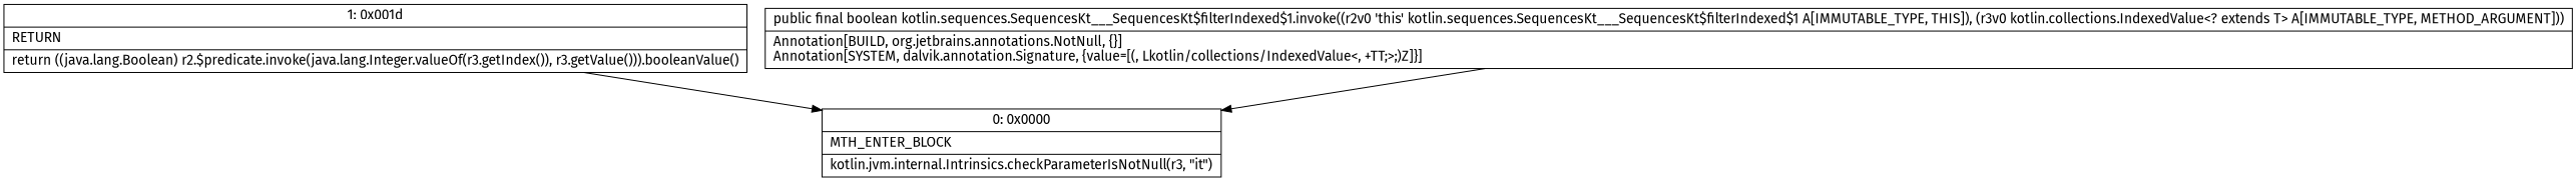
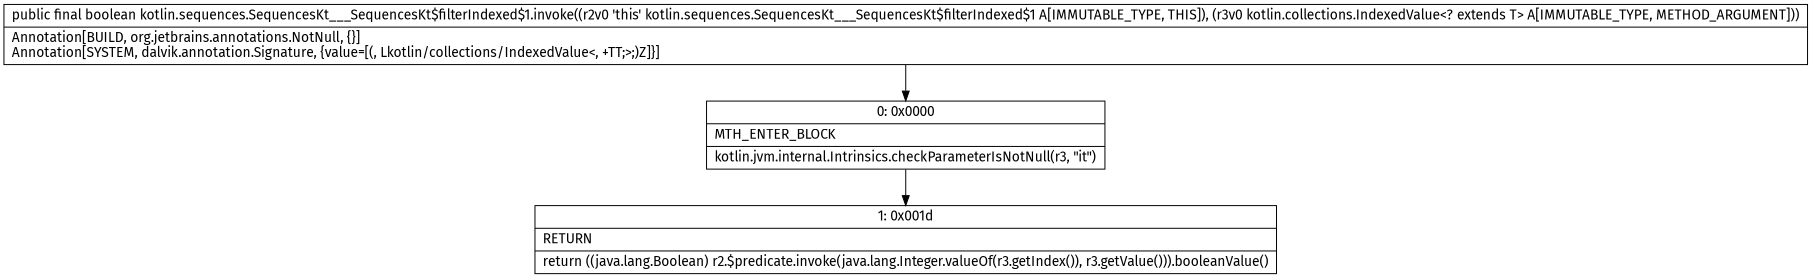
  digraph {
    fontname="Fira Sans"
    node [shape=record fontname="Fira Sans"]
    edge [fontname="Fira Sans"]
    n1 [label="{0\:\ 0x0000|MTH_ENTER_BLOCK\l|kotlin.jvm.internal.Intrinsics.checkParameterIsNotNull(r3, \"it\")\l}"]
    n2 [label="{1\:\ 0x001d|RETURN\l|return ((java.lang.Boolean) r2.$predicate.invoke(java.lang.Integer.valueOf(r3.getIndex()), r3.getValue())).booleanValue()\l}"]
    n3 [label="{public final boolean kotlin.sequences.SequencesKt___SequencesKt$filterIndexed$1.invoke((r2v0 'this' kotlin.sequences.SequencesKt___SequencesKt$filterIndexed$1 A[IMMUTABLE_TYPE, THIS]), (r3v0 kotlin.collections.IndexedValue\<? extends T\> A[IMMUTABLE_TYPE, METHOD_ARGUMENT]))  | Annotation[BUILD, org.jetbrains.annotations.NotNull, \{\}]\lAnnotation[SYSTEM, dalvik.annotation.Signature, \{value=[(, Lkotlin\/collections\/IndexedValue\<, +TT;\>;)Z]\}]\l}"]
-   n2 -> n1
+   n1 -> n2
    n3 -> n1
  }
